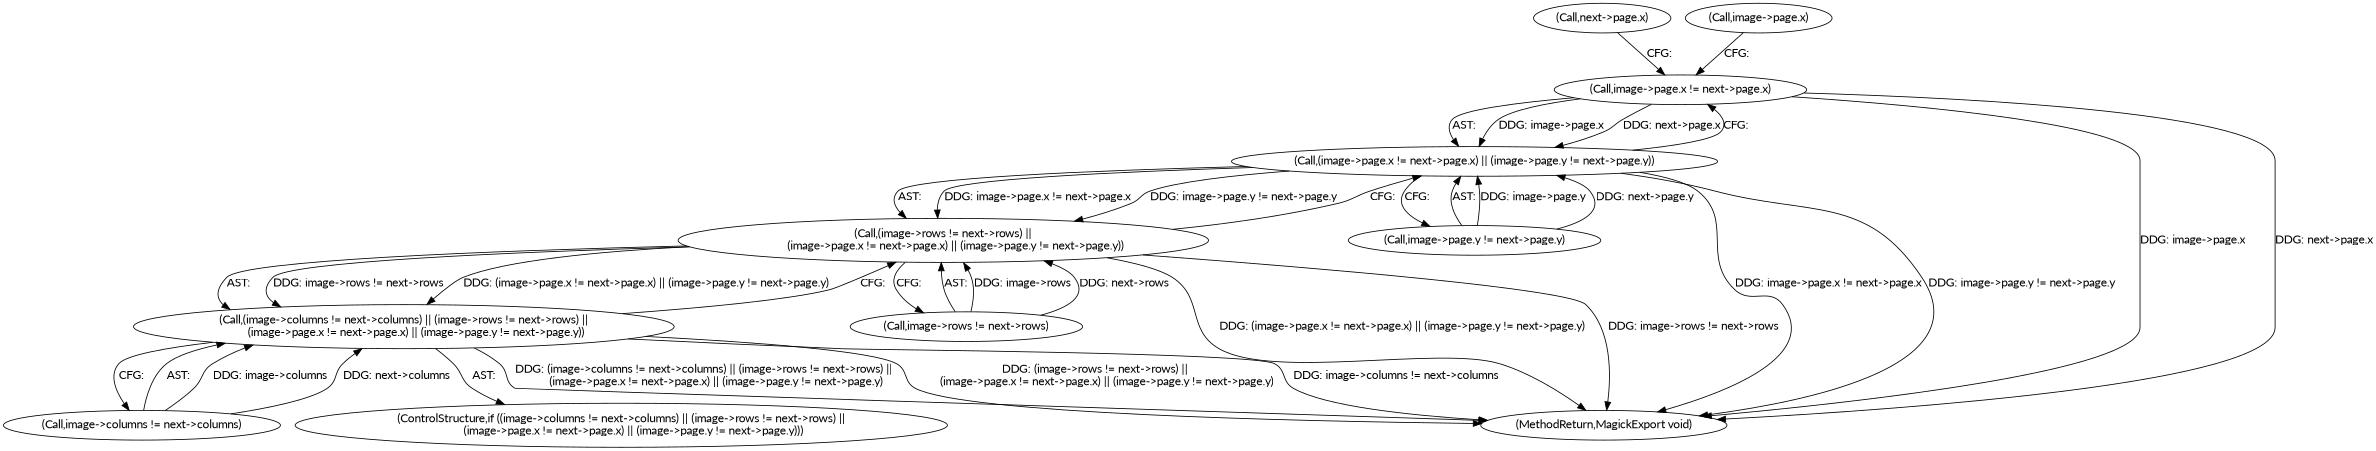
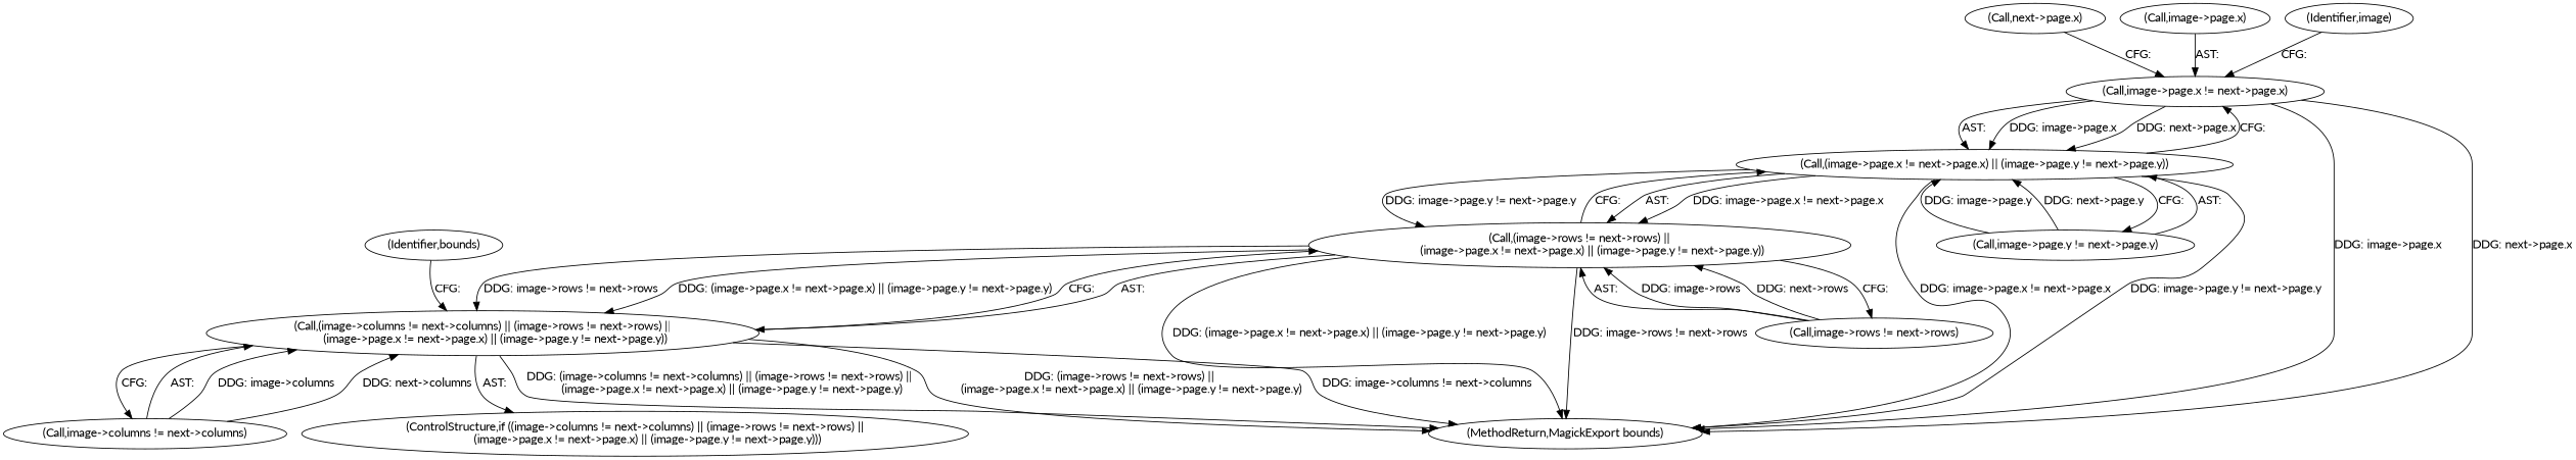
  digraph {
    fontname=Lato
    node [fontname=Lato]
    edge [fontname=Lato]
    n1 [label="(Call,image->page.x != next->page.x)"]
    n2 [label="(Call,(image->page.x != next->page.x) || (image->page.y != next->page.y))"]
-   n3 [label="(MethodReturn,MagickExport void)"]
+   n3 [label="(MethodReturn,MagickExport bounds)"]
    n4 [label="(Call,(image->rows != next->rows) ||\n        (image->page.x != next->page.x) || (image->page.y != next->page.y))"]
    n5 [label="(Call,image->page.y != next->page.y)"]
    n6 [label="(Call,next->page.x)"]
    n7 [label="(Call,(image->columns != next->columns) || (image->rows != next->rows) ||\n        (image->page.x != next->page.x) || (image->page.y != next->page.y))"]
    n8 [label="(Call,image->rows != next->rows)"]
    n9 [label="(Call,image->columns != next->columns)"]
    n10 [label="(ControlStructure,if ((image->columns != next->columns) || (image->rows != next->rows) ||\n        (image->page.x != next->page.x) || (image->page.y != next->page.y)))"]
    n11 [label="(Call,image->page.x)"]
+   n12 [label="(Identifier,image)"]
+   n13 [label="(Identifier,bounds)"]
    n1 -> n2 [label="AST: "]
    n1 -> n2 [label="DDG: image->page.x"]
    n1 -> n2 [label="DDG: next->page.x"]
    n1 -> n3 [label="DDG: image->page.x"]
    n1 -> n3 [label="DDG: next->page.x"]
    n2 -> n1 [label="CFG: "]
    n2 -> n3 [label="DDG: image->page.x != next->page.x"]
    n2 -> n3 [label="DDG: image->page.y != next->page.y"]
    n2 -> n4 [label="AST: "]
    n2 -> n4 [label="DDG: image->page.x != next->page.x"]
    n2 -> n4 [label="DDG: image->page.y != next->page.y"]
    n2 -> n5 [label="CFG: "]
    n4 -> n2 [label="CFG: "]
    n4 -> n3 [label="DDG: (image->page.x != next->page.x) || (image->page.y != next->page.y)"]
    n4 -> n3 [label="DDG: image->rows != next->rows"]
    n4 -> n7 [label="AST: "]
    n4 -> n7 [label="DDG: image->rows != next->rows"]
    n4 -> n7 [label="DDG: (image->page.x != next->page.x) || (image->page.y != next->page.y)"]
    n4 -> n8 [label="CFG: "]
    n5 -> n2 [label="AST: "]
    n5 -> n2 [label="DDG: image->page.y"]
    n5 -> n2 [label="DDG: next->page.y"]
    n6 -> n1 [label="CFG: "]
    n7 -> n3 [label="DDG: (image->rows != next->rows) ||\n        (image->page.x != next->page.x) || (image->page.y != next->page.y)"]
    n7 -> n3 [label="DDG: image->columns != next->columns"]
    n7 -> n3 [label="DDG: (image->columns != next->columns) || (image->rows != next->rows) ||\n        (image->page.x != next->page.x) || (image->page.y != next->page.y)"]
    n7 -> n4 [label="CFG: "]
    n7 -> n9 [label="CFG: "]
    n7 -> n10 [label="AST: "]
    n8 -> n4 [label="AST: "]
    n8 -> n4 [label="DDG: image->rows"]
    n8 -> n4 [label="DDG: next->rows"]
    n9 -> n7 [label="AST: "]
    n9 -> n7 [label="DDG: image->columns"]
    n9 -> n7 [label="DDG: next->columns"]
-   n11 -> n1 [label="CFG: "]
+   n11 -> n1 [label="AST: "]
+   n12 -> n1 [label="CFG: "]
+   n13 -> n7 [label="CFG: "]
  }
